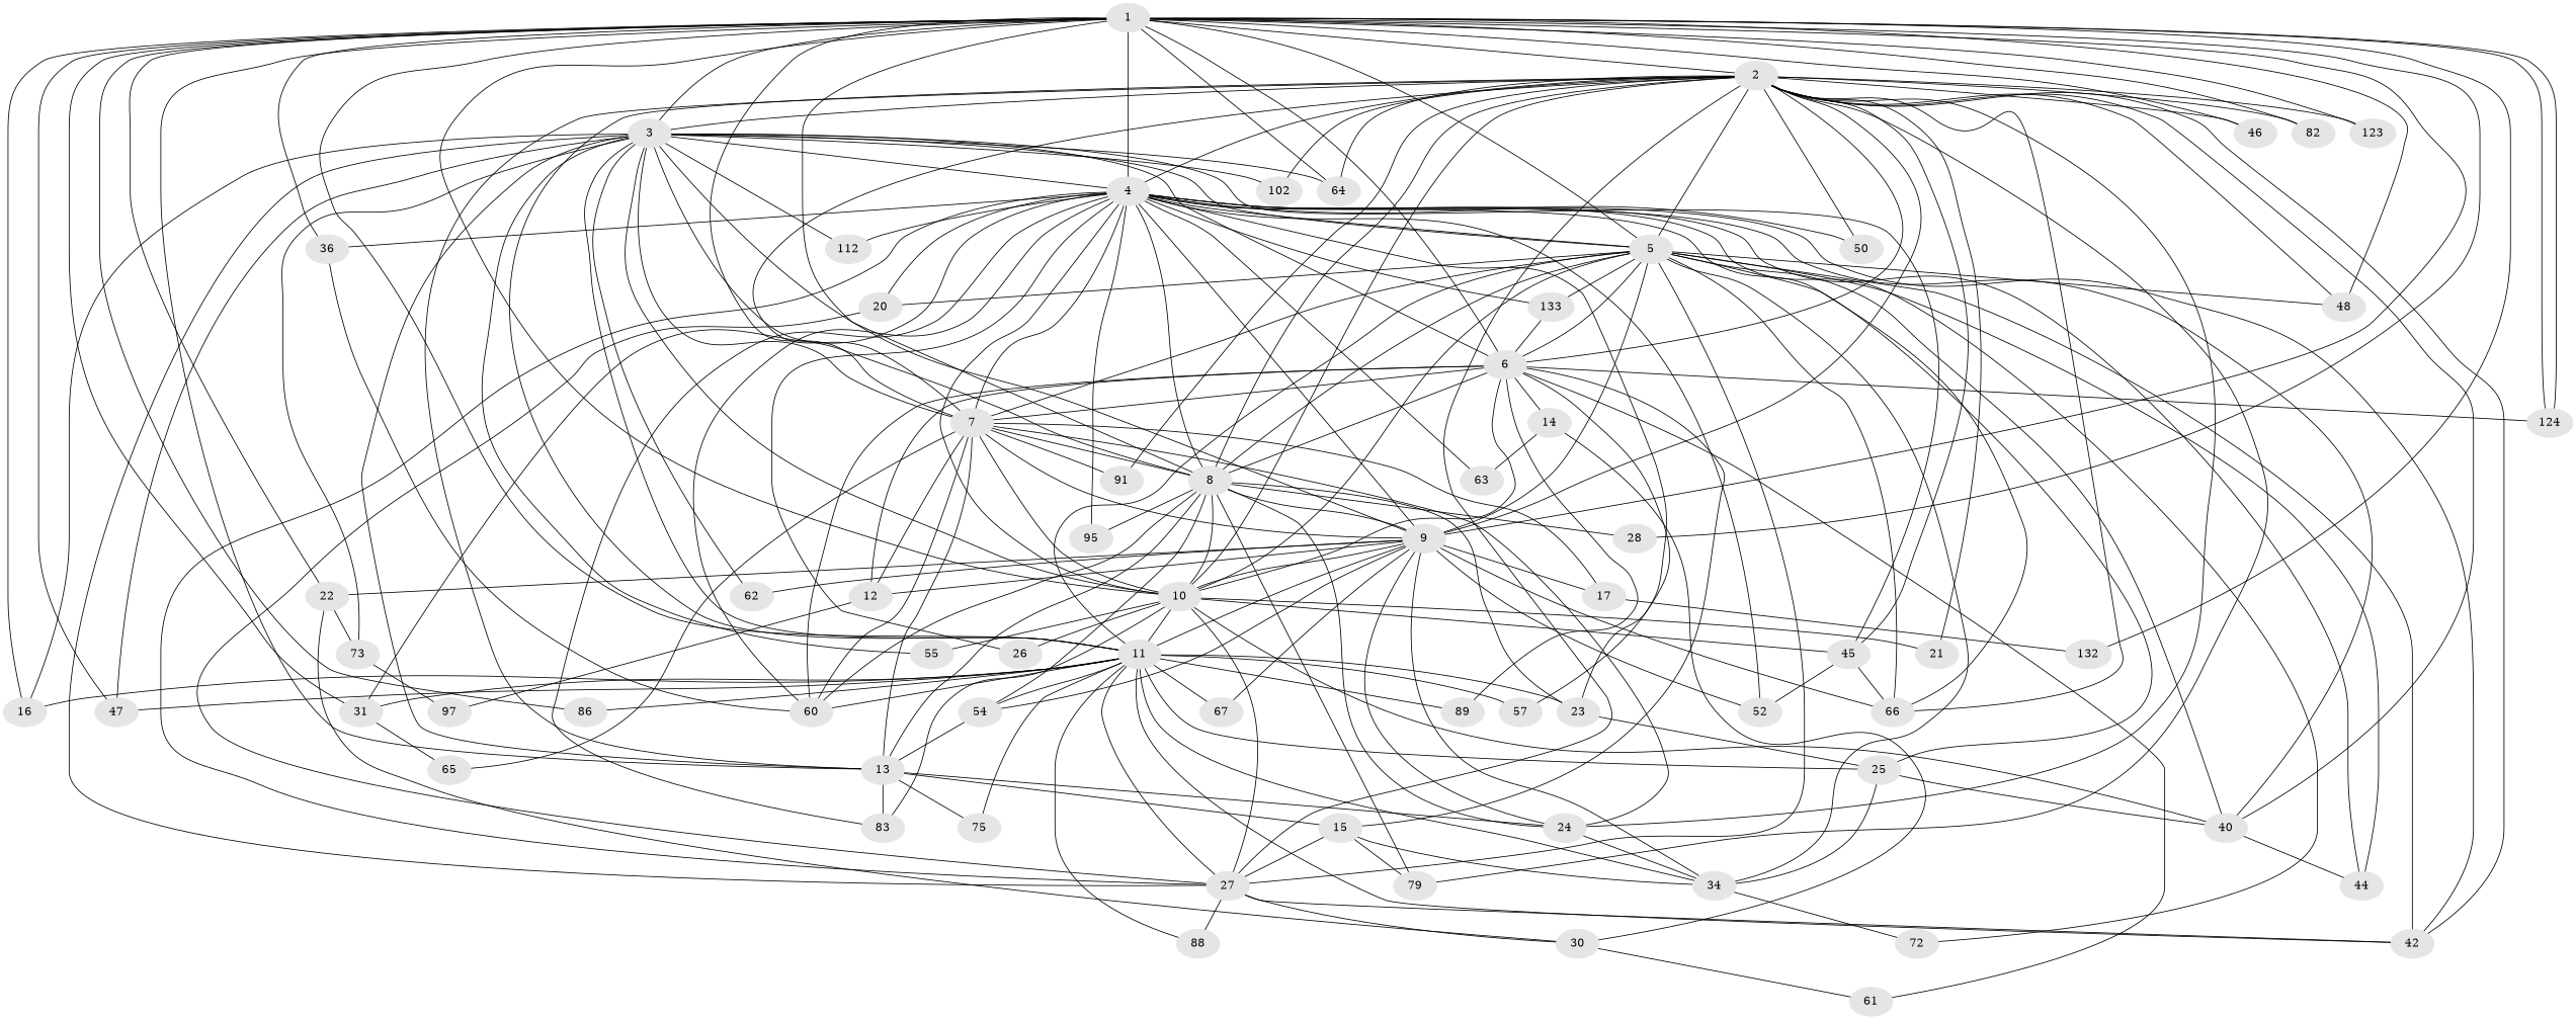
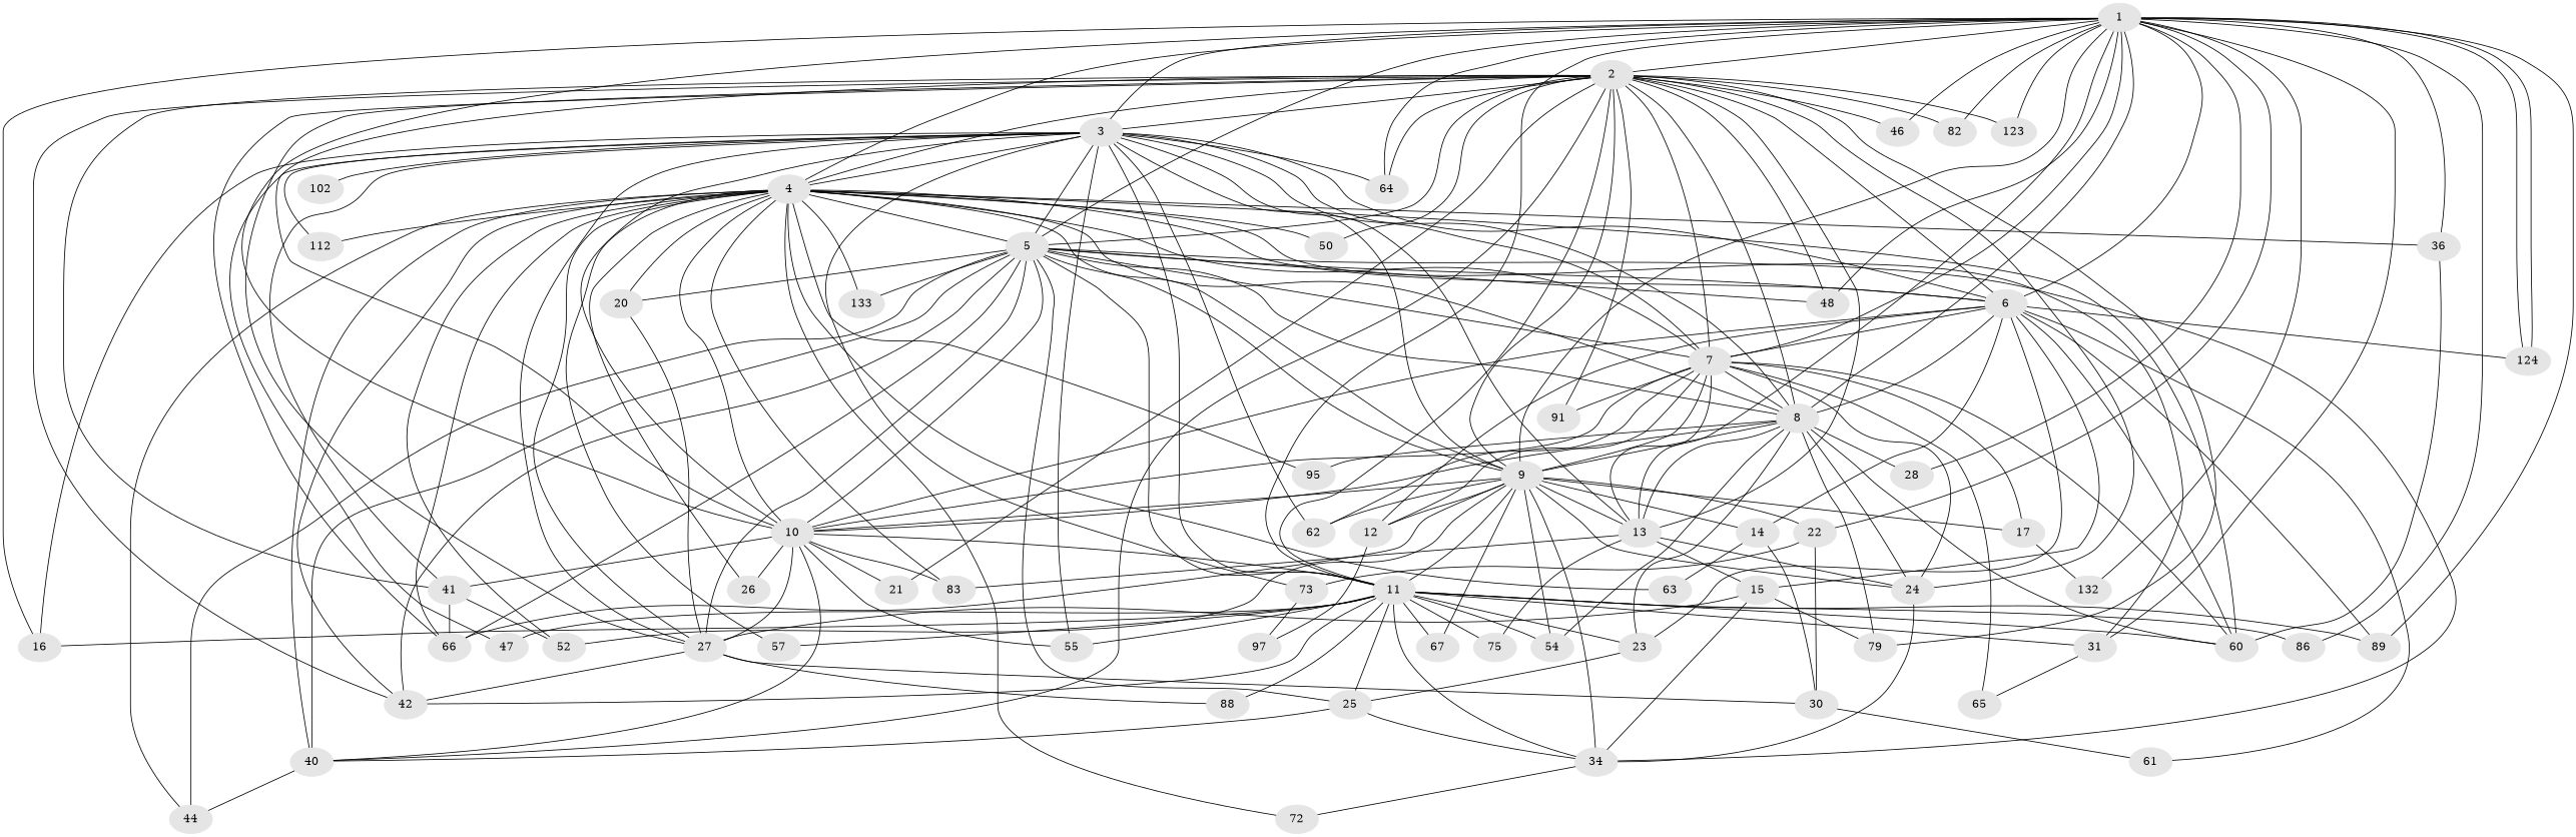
  graph {
    node [color=gray90 style=filled]
    1
    2
    3 [super="+43"]
    4
    5
    6 [super="+49+94+135"]
    7 [super="+58+45"]
    8 [super="+70+92"]
    9 [super="+93"]
    10 [super="+37"]
    11 [super="+113+105+101+53+18+77+56+80"]
    13 [super="+19+111+59"]
    16
    22
    28
    31 [super="+120+35"]
    36
    46
    48 [super="+100"]
    64 [super="+110"]
    82
    86
    89 [super="+96"]
    123
    124 [super="+126"]
    132
    21
    24 [super="+71+115"]
    27 [super="+103+68+32+38+29"]
    40 [super="+108+51"]
-   41 [super="+99+76" label=45]
+   41 [super="+99+76"]
    42 [super="+136"]
    50
    66 [super="+104+78"]
    79 [super="+114"]
    91
    102
    47
    55
    62 [super="+85"]
    73
    112
    20
    26
    44
    52 [super="+122"]
    57 [super="+116"]
    60 [super="+134+87"]
    63
    72
    83 [super="+128"]
    95
    133
    25 [super="+74"]
    34 [super="+137+130+81+69"]
    14
    15
    23 [super="+98"]
    61
    12
    17
    65
    54
    67
    75
    88
    30
    97
    1 -- 2
    1 -- 3
    1 -- 4
    1 -- 5
    1 -- 6
    1 -- 7 [weight=2]
    1 -- 8
    1 -- 9
    1 -- 10
    1 -- 11
    1 -- 13
    1 -- 16
    1 -- 22
    1 -- 28
    1 -- 31
    1 -- 36
    1 -- 46
    1 -- 48
    1 -- 64
    1 -- 82
    1 -- 86
-   1 -- 47
+   1 -- 89
    1 -- 123
    1 -- 124
    1 -- 124
    1 -- 132
    2 -- 3
    2 -- 4
    2 -- 5
    2 -- 6 [weight=2]
    2 -- 7
    2 -- 8
    2 -- 9
    2 -- 10 [weight=2]
    2 -- 11
    2 -- 13 [weight=2]
    2 -- 46
    2 -- 48
    2 -- 64
    2 -- 82
    2 -- 123
    2 -- 21
    2 -- 24
    2 -- 27
    2 -- 40
    2 -- 41
    2 -- 42
    2 -- 50
    2 -- 66
    2 -- 79
    2 -- 91
-   2 -- 102
    3 -- 4
    3 -- 5
    3 -- 6
    3 -- 7
    3 -- 8
    3 -- 9
    3 -- 10 [weight=2]
    3 -- 11 [weight=2]
    3 -- 13
    3 -- 16
    3 -- 64
    3 -- 27
    3 -- 41
    3 -- 102
    3 -- 47
    3 -- 55
    3 -- 62
    3 -- 73
    3 -- 112
    4 -- 5
-   133 -- 6
+   4 -- 6
    4 -- 7
    4 -- 8 [weight=2]
    4 -- 9
    4 -- 10
    4 -- 31
    4 -- 36
    4 -- 27
    4 -- 40
    4 -- 42
    4 -- 50
    4 -- 66
    4 -- 112
    4 -- 20
    4 -- 26
    4 -- 44
    4 -- 52
    4 -- 57
    4 -- 60
    4 -- 63
    4 -- 72
    4 -- 83
    4 -- 95
    4 -- 133
    5 -- 6
    5 -- 7
    5 -- 8
    5 -- 9
    5 -- 10
    5 -- 11
    5 -- 48
    5 -- 27 [weight=2]
    5 -- 40 [weight=2]
    5 -- 42
    5 -- 66
    5 -- 20
    5 -- 44
    5 -- 133
    5 -- 25
    5 -- 34
    6 -- 7 [weight=2]
    6 -- 8
    6 -- 10
    6 -- 89
    6 -- 124
    6 -- 60
    6 -- 14
    6 -- 15
    6 -- 23
    6 -- 61
    6 -- 12 [weight=2]
    7 -- 8
    7 -- 9 [weight=3]
    7 -- 10 [weight=2]
    7 -- 13
    7 -- 24
    7 -- 91
+   7 -- 62
    7 -- 60
    7 -- 12
    7 -- 17
    7 -- 65 [weight=2]
    8 -- 9 [weight=2]
    8 -- 10
    8 -- 13
    8 -- 28
    8 -- 24
    8 -- 79
    8 -- 60
    8 -- 95
    8 -- 23
    8 -- 54
    9 -- 10
    9 -- 11
-   54 -- 13
+   9 -- 13
    9 -- 22
    9 -- 24
    9 -- 66
    9 -- 62
    9 -- 52
    9 -- 34
+   9 -- 14
    9 -- 12
    9 -- 17
    9 -- 54
    9 -- 67
    10 -- 11
    10 -- 21
    10 -- 27 [weight=2]
    10 -- 40
    10 -- 41
    10 -- 55
    10 -- 26
    10 -- 83
    11 -- 16
    11 -- 31
    11 -- 86
    11 -- 89
-   11 -- 27
+   11 -- 55
    11 -- 42
    11 -- 47
    11 -- 57 [weight=2]
    11 -- 60
    11 -- 25
    11 -- 34
    11 -- 23
    11 -- 54
    11 -- 67
    11 -- 75
    11 -- 88
    13 -- 24
    13 -- 83
    13 -- 15
    13 -- 75
    22 -- 73
    22 -- 30
    31 -- 65
    36 -- 60
    24 -- 34
    27 -- 42
    27 -- 88
    27 -- 30
    40 -- 44
    41 -- 66
    41 -- 52
    73 -- 97
    20 -- 27
    25 -- 40
    25 -- 34
    34 -- 72
    14 -- 63
    14 -- 30
    15 -- 27
    15 -- 79
    15 -- 34
    23 -- 25 [weight=2]
    12 -- 97
    17 -- 132
    30 -- 61
  }
